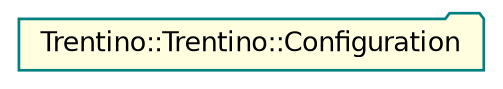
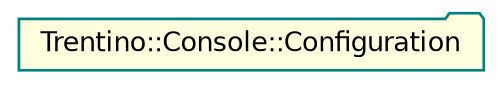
  digraph {
    rankdir=LR
-   n1 [color=teal fillcolor=lightyellow fontname=Helvetica fontsize=10 height=0.2 label="Trentino::Trentino::Configuration" shape=folder style=filled width=0.4]
+   n1 [color=teal fillcolor=lightyellow fontname=Helvetica fontsize=10 height=0.2 label="Trentino::Console::Configuration" shape=folder style=filled width=0.4]
  }
